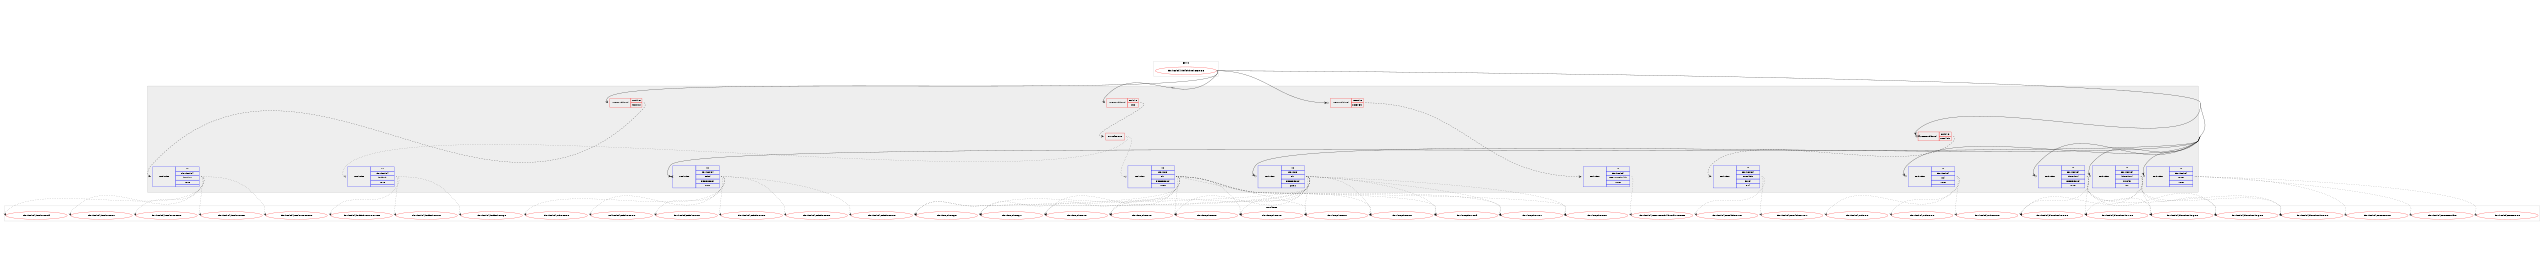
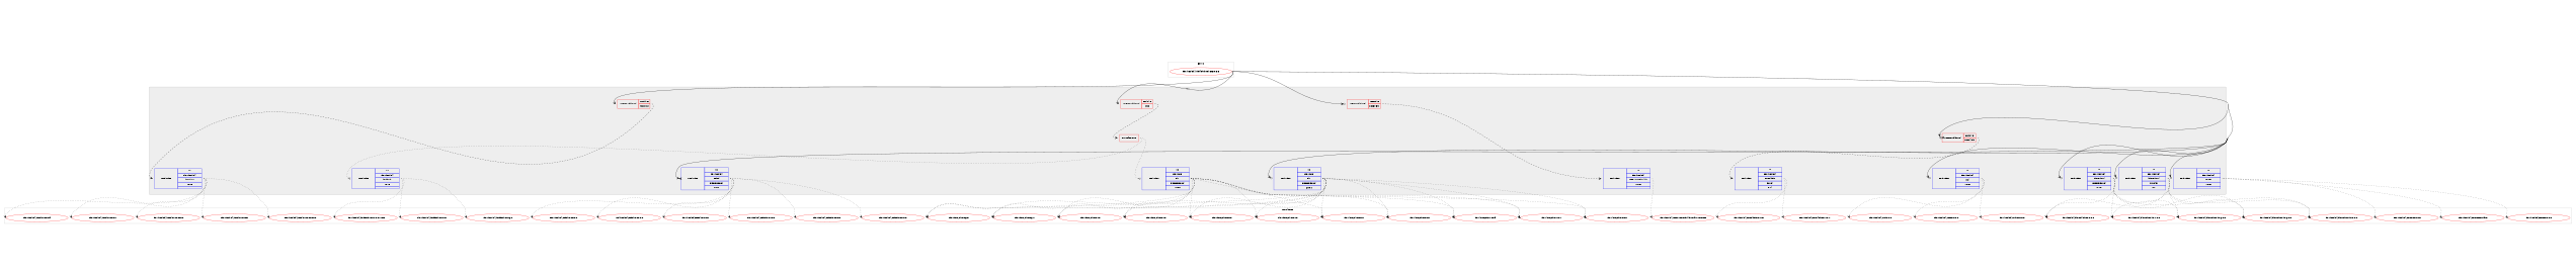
  digraph {
    compound=true
    concentrate=true
    fontname=Helvetica
    fontsize=10
    newrank=true
    rankdir=TB
    ranksep=1.5
    node [color=red fontname=Helvetica fontsize=10]
    edge [arrowhead=vee headport=w style=dotted tailport=e weight=100]
    n1 [label="dev-haskell/highlighting-kate-0.5.5" width=4]
    n2 [color=blue label=<<TABLE BORDER="0" CELLBORDER="1" CELLSPACING="0" CELLPADDING="4" WIDTH="220"><TR><TD ROWSPAN="6" CELLPADDING="30">pack_dep</TD></TR><TR><TD WIDTH="110">no</TD></TR><TR><TD>dev-haskell</TD></TR><TR><TD>haddock</TD></TR><TR><TD>none</TD></TR><TR><TD></TD></TR></TABLE>> shape=none]
    n3 [color=blue label=<<TABLE BORDER="0" CELLBORDER="1" CELLSPACING="0" CELLPADDING="4" WIDTH="220"><TR><TD ROWSPAN="6" CELLPADDING="30">pack_dep</TD></TR><TR><TD WIDTH="110">no</TD></TR><TR><TD>dev-lang</TD></TR><TR><TD>ghc</TD></TR><TR><TD>greaterequal</TD></TR><TR><TD>7.10.2</TD></TR></TABLE>> shape=none]
    n4 [label=<<TABLE BORDER="0" CELLBORDER="1" CELLSPACING="0" CELLPADDING="4"><TR><TD CELLPADDING="10">any_of_group</TD></TR></TABLE>> shape=none]
    n5 [label=<<TABLE BORDER="0" CELLBORDER="1" CELLSPACING="0" CELLPADDING="4"><TR><TD ROWSPAN="3" CELLPADDING="10">use_conditional</TD></TR><TR><TD>positive</TD></TR><TR><TD>doc</TD></TR></TABLE>> shape=none]
    n6 [color=blue label=<<TABLE BORDER="0" CELLBORDER="1" CELLSPACING="0" CELLPADDING="4" WIDTH="220"><TR><TD ROWSPAN="6" CELLPADDING="30">pack_dep</TD></TR><TR><TD WIDTH="110">no</TD></TR><TR><TD>dev-haskell</TD></TR><TR><TD>hscolour</TD></TR><TR><TD>none</TD></TR><TR><TD></TD></TR></TABLE>> shape=none]
    n7 [label=<<TABLE BORDER="0" CELLBORDER="1" CELLSPACING="0" CELLPADDING="4"><TR><TD ROWSPAN="3" CELLPADDING="10">use_conditional</TD></TR><TR><TD>positive</TD></TR><TR><TD>hscolour</TD></TR></TABLE>> shape=none]
    n8 [color=blue label=<<TABLE BORDER="0" CELLBORDER="1" CELLSPACING="0" CELLPADDING="4" WIDTH="220"><TR><TD ROWSPAN="6" CELLPADDING="30">pack_dep</TD></TR><TR><TD WIDTH="110">no</TD></TR><TR><TD>dev-haskell</TD></TR><TR><TD>cabal</TD></TR><TR><TD>greaterequal</TD></TR><TR><TD>1.10</TD></TR></TABLE>> shape=none]
    n9 [color=blue label=<<TABLE BORDER="0" CELLBORDER="1" CELLSPACING="0" CELLPADDING="4" WIDTH="220"><TR><TD ROWSPAN="6" CELLPADDING="30">pack_dep</TD></TR><TR><TD WIDTH="110">no</TD></TR><TR><TD>dev-haskell</TD></TR><TR><TD>regex-pcre-builtin</TD></TR><TR><TD>none</TD></TR><TR><TD></TD></TR></TABLE>> shape=none]
    n10 [label=<<TABLE BORDER="0" CELLBORDER="1" CELLSPACING="0" CELLPADDING="4"><TR><TD ROWSPAN="3" CELLPADDING="10">use_conditional</TD></TR><TR><TD>negative</TD></TR><TR><TD>pcre-light</TD></TR></TABLE>> shape=none]
    n11 [color=blue label=<<TABLE BORDER="0" CELLBORDER="1" CELLSPACING="0" CELLPADDING="4" WIDTH="220"><TR><TD ROWSPAN="6" CELLPADDING="30">pack_dep</TD></TR><TR><TD WIDTH="110">no</TD></TR><TR><TD>dev-haskell</TD></TR><TR><TD>pcre-light</TD></TR><TR><TD>equal</TD></TR><TR><TD>0.4*</TD></TR></TABLE>> shape=none]
    n12 [label=<<TABLE BORDER="0" CELLBORDER="1" CELLSPACING="0" CELLPADDING="4"><TR><TD ROWSPAN="3" CELLPADDING="10">use_conditional</TD></TR><TR><TD>positive</TD></TR><TR><TD>pcre-light</TD></TR></TABLE>> shape=none]
    n13 [color=blue label=<<TABLE BORDER="0" CELLBORDER="1" CELLSPACING="0" CELLPADDING="4" WIDTH="220"><TR><TD ROWSPAN="6" CELLPADDING="30">pack_dep</TD></TR><TR><TD WIDTH="110">no</TD></TR><TR><TD>dev-haskell</TD></TR><TR><TD>blaze-html</TD></TR><TR><TD>greaterequal</TD></TR><TR><TD>0.4.2</TD></TR></TABLE>> shape=none]
    n14 [color=blue label=<<TABLE BORDER="0" CELLBORDER="1" CELLSPACING="0" CELLPADDING="4" WIDTH="220"><TR><TD ROWSPAN="6" CELLPADDING="30">pack_dep</TD></TR><TR><TD WIDTH="110">no</TD></TR><TR><TD>dev-haskell</TD></TR><TR><TD>blaze-html</TD></TR><TR><TD>smaller</TD></TR><TR><TD>0.7</TD></TR></TABLE>> shape=none]
    n15 [color=blue label=<<TABLE BORDER="0" CELLBORDER="1" CELLSPACING="0" CELLPADDING="4" WIDTH="220"><TR><TD ROWSPAN="6" CELLPADDING="30">pack_dep</TD></TR><TR><TD WIDTH="110">no</TD></TR><TR><TD>dev-haskell</TD></TR><TR><TD>mtl</TD></TR><TR><TD>none</TD></TR><TR><TD></TD></TR></TABLE>> shape=none]
    n16 [color=blue label=<<TABLE BORDER="0" CELLBORDER="1" CELLSPACING="0" CELLPADDING="4" WIDTH="220"><TR><TD ROWSPAN="6" CELLPADDING="30">pack_dep</TD></TR><TR><TD WIDTH="110">no</TD></TR><TR><TD>dev-haskell</TD></TR><TR><TD>parsec</TD></TR><TR><TD>none</TD></TR><TR><TD></TD></TR></TABLE>> shape=none]
    n17 [color=blue label=<<TABLE BORDER="0" CELLBORDER="1" CELLSPACING="0" CELLPADDING="4" WIDTH="220"><TR><TD ROWSPAN="6" CELLPADDING="30">pack_dep</TD></TR><TR><TD WIDTH="110">no</TD></TR><TR><TD>dev-lang</TD></TR><TR><TD>ghc</TD></TR><TR><TD>greaterequal</TD></TR><TR><TD>6.10.4</TD></TR></TABLE>> shape=none]
    n18 [label="dev-haskell/haddock-2.14.3.0.7.8.3" width=4]
    n19 [label="dev-haskell/haddock-2.16.1" width=4]
    n20 [label="dev-haskell/haddock-2.17.2" width=4]
    n21 [label="dev-lang/ghc-7.10.9" width=4]
    n22 [label="dev-lang/ghc-7.8.4" width=4]
    n23 [label="dev-lang/ghc-8.0.2" width=4]
    n24 [label="dev-lang/ghc-8.2.1" width=4]
    n25 [label="dev-lang/ghc-8.2.2" width=4]
    n26 [label="dev-lang/ghc-8.4.1" width=4]
    n27 [label="dev-lang/ghc-8.4.2" width=4]
    n28 [label="dev-lang/ghc-8.4.3" width=4]
    n29 [label="dev-lang/ghc-8.6.4" width=4]
    n30 [label="dev-lang/ghc-8.6.5" width=4]
    n31 [label="dev-lang/ghc-8.8.1" width=4]
    n32 [label="dev-haskell/hscolour-1.19" width=4]
    n33 [label="dev-haskell/hscolour-1.20.3-r1" width=4]
    n34 [label="dev-haskell/hscolour-1.22" width=4]
    n35 [label="dev-haskell/hscolour-1.23-r1" width=4]
    n36 [label="dev-haskell/hscolour-1.24" width=4]
    n37 [label="mtl-haskell/cabal-1.18.1.2" width=4]
-   n38 [label="dev-haskell/mtl-1.18.1.3" width=4]
+   n38 [label="dev-haskell/cabal-1.18.1.3" width=4]
    n39 [label="dev-haskell/cabal-1.20.0.2" width=4]
    n40 [label="dev-haskell/cabal-1.22.8.0" width=4]
    n41 [label="dev-haskell/cabal-1.24.2.0" width=4]
    n42 [label="dev-haskell/cabal-2.0.0.2" width=4]
    n43 [label="dev-haskell/regex-pcre-builtin-0.94.4.8.8.35" width=4]
    n44 [label="dev-haskell/pcre-light-0.4-r1" width=4]
    n45 [label="dev-haskell/pcre-light-0.4.0.4" width=4]
    n46 [label="dev-haskell/blaze-html-0.6.1.2" width=4]
    n47 [label="dev-haskell/blaze-html-0.6.1.3" width=4]
    n48 [label="dev-haskell/blaze-html-0.7.1.0" width=4]
-   n49 [label="dev-haskell/blaze-html-0.8.1.1" width=4]
+   n49 [label="dev-haskell/blaze-light-0.8.1.1" width=4]
    n50 [label="dev-haskell/blaze-html-0.8.1.2" width=4]
-   n51 [label="dev-haskell/mtl-2.1.3.1" width=4]
+   n51 [label="dev-haskell/use-2.1.3.1" width=4]
    n52 [label="dev-haskell/mtl-2.2.1" width=4]
    n53 [label="dev-haskell/mtl-2.2.1-r1" width=4]
    n54 [label="dev-haskell/parsec-3.1.11" width=4]
    n55 [label="dev-haskell/parsec-3.1.5" width=4]
    n56 [label="dev-haskell/parsec-3.1.9-r1" width=4]
    subgraph cluster_1 {
      color=gray
      label=<<i>ebuild</i>>
      rank=same
      n1
    }
    subgraph cluster_2 {
      color=gray
      label=<<i>dependencies</i>>
      subgraph cluster_3 {
        color=gray
        fillcolor="#eeeeee"
        label=<<i>compile</i>>
        style=filled
        subgraph sub_4 {
          color=gray
          fillcolor="#eeeeee"
          label=<<i>compile</i>>
          style=filled
          n5
          subgraph sub_5 {
            color=gray
            fillcolor="#eeeeee"
            label=<<i>compile</i>>
            style=filled
            n4
            subgraph sub_6 {
              color=gray
              fillcolor="#eeeeee"
              label=<<i>compile</i>>
              style=filled
              n2
            }
            subgraph sub_7 {
              color=gray
              fillcolor="#eeeeee"
              label=<<i>compile</i>>
              style=filled
              n3
            }
          }
        }
        subgraph sub_8 {
          color=gray
          fillcolor="#eeeeee"
          label=<<i>compile</i>>
          style=filled
          n7
          subgraph sub_9 {
            color=gray
            fillcolor="#eeeeee"
            label=<<i>compile</i>>
            style=filled
            n6
          }
        }
        subgraph sub_10 {
          color=gray
          fillcolor="#eeeeee"
          label=<<i>compile</i>>
          style=filled
          n8
        }
      }
      subgraph cluster_11 {
        color=gray
        fillcolor="#eeeeee"
        label=<<i>compile and run</i>>
        style=filled
        subgraph sub_12 {
          color=gray
          fillcolor="#eeeeee"
          label=<<i>compile and run</i>>
          style=filled
          n10
          subgraph sub_13 {
            color=gray
            fillcolor="#eeeeee"
            label=<<i>compile and run</i>>
            style=filled
            n9
          }
        }
        subgraph sub_14 {
          color=gray
          fillcolor="#eeeeee"
          label=<<i>compile and run</i>>
          style=filled
          n12
          subgraph sub_15 {
            color=gray
            fillcolor="#eeeeee"
            label=<<i>compile and run</i>>
            style=filled
            n11
          }
        }
        subgraph sub_16 {
          color=gray
          fillcolor="#eeeeee"
          label=<<i>compile and run</i>>
          style=filled
          n13
        }
        subgraph sub_17 {
          color=gray
          fillcolor="#eeeeee"
          label=<<i>compile and run</i>>
          style=filled
          n14
        }
        subgraph sub_18 {
          color=gray
          fillcolor="#eeeeee"
          label=<<i>compile and run</i>>
          style=filled
          n15
        }
        subgraph sub_19 {
          color=gray
          fillcolor="#eeeeee"
          label=<<i>compile and run</i>>
          style=filled
          n16
        }
        subgraph sub_20 {
          color=gray
          fillcolor="#eeeeee"
          label=<<i>compile and run</i>>
          style=filled
          n17
        }
      }
      subgraph cluster_21 {
        color=gray
        fillcolor="#eeeeee"
        label=<<i>run</i>>
        style=filled
      }
    }
    subgraph cluster_22 {
      color=gray
      label=<<i>candidates</i>>
      rank=same
      subgraph sub_23 {
        color=black
        label=<<i>candidates</i>>
        nodesep=1
        rank=same
        n18
        n19
        n20
      }
      subgraph sub_24 {
        color=black
        label=<<i>candidates</i>>
        nodesep=1
        rank=same
        n21
        n22
        n23
        n24
        n25
        n26
        n27
        n28
        n29
        n30
        n31
      }
      subgraph sub_25 {
        color=black
        label=<<i>candidates</i>>
        nodesep=1
        rank=same
        n32
        n33
        n34
        n35
        n36
      }
      subgraph sub_26 {
        color=black
        label=<<i>candidates</i>>
        nodesep=1
        rank=same
        n37
        n38
        n39
        n40
        n41
        n42
      }
      subgraph sub_27 {
        color=black
        label=<<i>candidates</i>>
        nodesep=1
        rank=same
        n43
      }
      subgraph sub_28 {
        color=black
        label=<<i>candidates</i>>
        nodesep=1
        rank=same
        n44
        n45
      }
      subgraph sub_29 {
        color=black
        label=<<i>candidates</i>>
        nodesep=1
        rank=same
        n46
        n47
        n48
        n49
        n50
      }
      subgraph sub_30 {
        color=black
        label=<<i>candidates</i>>
        nodesep=1
        rank=same
        n46
        n47
        n48
        n49
        n50
      }
      subgraph sub_31 {
        color=black
        label=<<i>candidates</i>>
        nodesep=1
        rank=same
        n51
        n52
        n53
      }
      subgraph sub_32 {
        color=black
        label=<<i>candidates</i>>
        nodesep=1
        rank=same
        n54
        n55
        n56
      }
      subgraph sub_33 {
        color=black
        label=<<i>candidates</i>>
        nodesep=1
        rank=same
        n21
        n22
        n23
        n24
        n25
        n26
        n27
        n28
        n29
        n30
        n31
      }
    }
    n1 -> n5 [style=solid weight=20]
    n1 -> n7 [style=solid weight=20]
    n1 -> n8 [style=solid weight=20]
    n1 -> n10 [arrowhead=odotvee style=solid weight=20]
    n1 -> n12 [arrowhead=odotvee style=solid weight=20]
    n1 -> n13 [arrowhead=odotvee style=solid weight=20]
    n1 -> n14 [arrowhead=odotvee style=solid weight=20]
    n1 -> n15 [arrowhead=odotvee style=solid weight=20]
    n1 -> n16 [arrowhead=odotvee style=solid weight=20]
    n1 -> n17 [arrowhead=odotvee style=solid weight=20]
    n2 -> n18
    n2 -> n19
    n2 -> n20
    n3 -> n21
    n3 -> n22
    n3 -> n23
    n3 -> n24
    n3 -> n25
    n3 -> n26
    n3 -> n27
    n3 -> n28
    n3 -> n29
    n3 -> n30
    n3 -> n31
    n4 -> n2 [arrowhead=oinv weight=20]
    n4 -> n3 [arrowhead=oinv weight=20]
    n5 -> n4 [style=dashed weight=20]
    n6 -> n32
    n6 -> n33
    n6 -> n34
    n6 -> n35
    n6 -> n36
    n7 -> n6 [style=dashed weight=20]
    n8 -> n37
    n8 -> n38
    n8 -> n39
    n8 -> n40
    n8 -> n41
    n8 -> n42
    n9 -> n43
    n10 -> n9 [style=dashed weight=20]
    n11 -> n44
    n11 -> n45
    n12 -> n11 [style=dashed weight=20]
    n13 -> n46
    n13 -> n47
    n13 -> n48
    n13 -> n49
    n13 -> n50
    n14 -> n46
    n14 -> n47
    n14 -> n48
    n14 -> n49
    n14 -> n50
    n15 -> n51
    n15 -> n52
    n15 -> n53
    n16 -> n54
    n16 -> n55
    n16 -> n56
    n17 -> n21
    n17 -> n22
    n17 -> n23
    n17 -> n24
    n17 -> n25
    n17 -> n26
    n17 -> n27
    n17 -> n28
    n17 -> n29
    n17 -> n30
    n17 -> n31
  }
